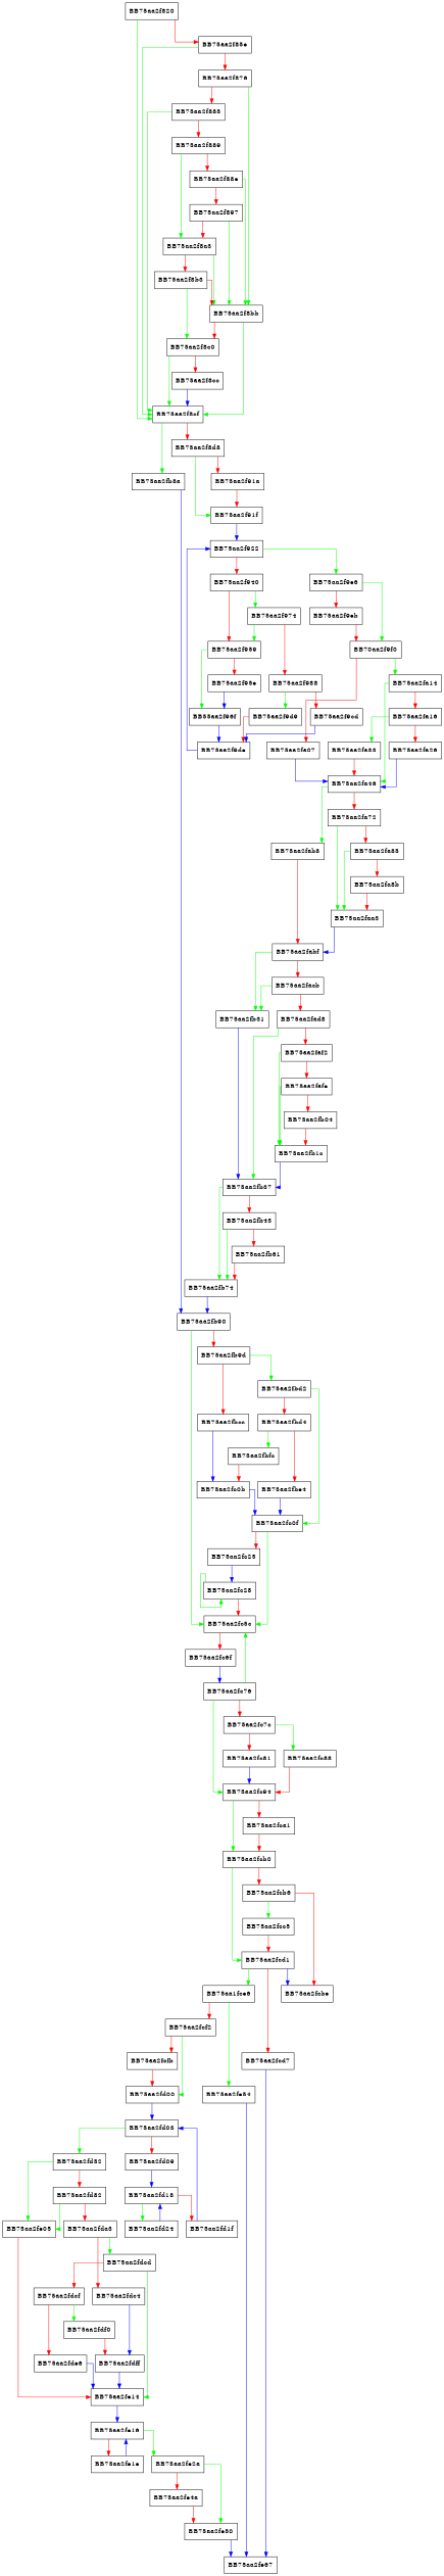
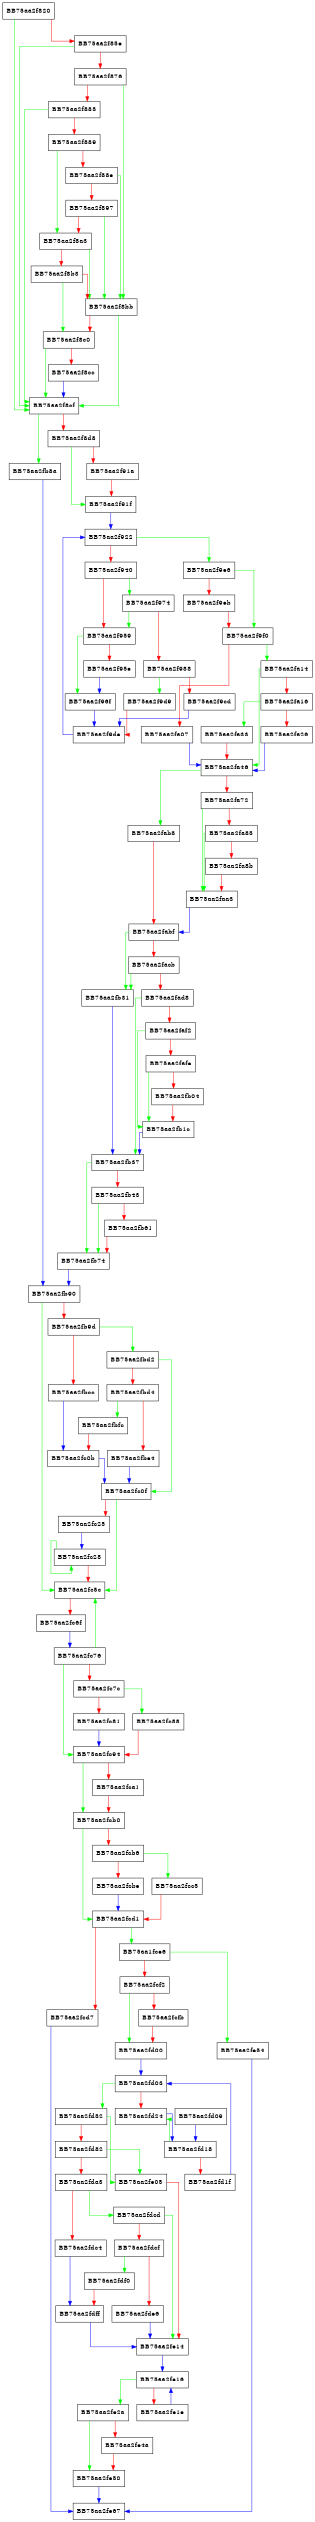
  digraph {
    splines=ortho
    node [shape=box]
    edge [color=red]
    BB75aa2f820
    BB75aa2f8cf
    BB75aa2f85e
    BB75aa2fb8a
    BB75aa2f8d8
    BB75aa2f876
    BB75aa2fb90
    BB75aa2f91f
    BB75aa2f91a
    BB75aa2f8bb
    BB75aa2f885
    BB75aa2f8c0
    BB75aa2f889
    BB75aa2f8cc
    BB75aa2f8a3
    BB75aa2f88e
    BB75aa2f8b3
    BB75aa2f897
    BB75aa2fc5c
    BB75aa2fb9d
    BB75aa2f922
    BB75aa2f9e6
    BB75aa2f940
-   BB75aa2f9f0 [label=BB70aa2f9f0]
+   BB75aa2f9f0
    BB75aa2f9eb
    BB75aa2f974
    BB75aa2f959
    BB75aa2fa14
    BB75aa2fa07
    BB75aa2f988
-   BB75aa2f96f [label=BB55aa2f96f]
+   BB75aa2f96f
    BB75aa2f95e
    BB75aa2f9d9
    BB75aa2f9cd
    BB75aa2f9de
    BB75aa2fa46
    BB75aa2fa16
    BB75aa2fab8
    BB75aa2fa72
    BB75aa2fa33
    BB75aa2fa26
    BB75aa2fabf
    BB75aa2faa3
    BB75aa2fa85
    BB75aa2fb31
    BB75aa2facb
    BB75aa2fa8b
    BB75aa2fb37
    BB75aa2fad8
    BB75aa2fb74
    BB75aa2fb43
    BB75aa2faf2
    BB75aa2fb1c
    BB75aa2fafe
    BB75aa2fb61
    BB75aa2fb04
    BB75aa2fc6f
    BB75aa2fbd2
    BB75aa2fbcc
    BB75aa2fc76
    BB75aa2fc94
    BB75aa2fc7c
    BB75aa2fc0f
    BB75aa2fbd4
    BB75aa2fc0b
    BB75aa2fc25
    BB75aa2fbfc
    BB75aa2fbe4
    BB75aa2fc28
    BB75aa2fcb0
    BB75aa2fca1
    BB75aa2fc88
    BB75aa2fc81
    BB75aa2fcd1
    BB75aa2fcb6
    n76 [label=BB75aa1fce6]
    BB75aa2fcd7
    BB75aa2fcc5
    BB75aa2fcbe
    BB75aa2fe54
    BB75aa2fcf2
    BB75aa2fe67
    BB75aa2fd00
    BB75aa2fcfb
    BB75aa2fd03
    BB75aa2fd52
    BB75aa2fd09
    BB75aa2fe05
    BB75aa2fd82
    BB75aa2fd18
    BB75aa2fe14
    BB75aa2fda3
    BB75aa2fd24
    BB75aa2fd1f
    BB75aa2fe16
    BB75aa2fdcd
    BB75aa2fdc4
    BB75aa2fdcf
    BB75aa2fdff
    BB75aa2fdf0
    BB75aa2fde6
    BB75aa2fe2a
    BB75aa2fe1e
    BB75aa2fe50
    BB75aa2fe4a
    BB75aa2f820 -> BB75aa2f8cf [color=green]
    BB75aa2f820 -> BB75aa2f85e
    BB75aa2f8cf -> BB75aa2fb8a [color=green]
    BB75aa2f8cf -> BB75aa2f8d8
    BB75aa2f85e -> BB75aa2f8cf [color=green]
    BB75aa2f85e -> BB75aa2f876
    BB75aa2fb8a -> BB75aa2fb90 [color=blue]
    BB75aa2f8d8 -> BB75aa2f91f [color=green]
    BB75aa2f8d8 -> BB75aa2f91a
    BB75aa2f876 -> BB75aa2f8bb [color=green]
    BB75aa2f876 -> BB75aa2f885
    BB75aa2fb90 -> BB75aa2fc5c [color=green]
    BB75aa2fb90 -> BB75aa2fb9d
    BB75aa2f91f -> BB75aa2f922 [color=blue]
    BB75aa2f91a -> BB75aa2f91f
    BB75aa2f8bb -> BB75aa2f8cf [color=green]
    BB75aa2f8bb -> BB75aa2f8c0
    BB75aa2f885 -> BB75aa2f8cf [color=green]
    BB75aa2f885 -> BB75aa2f889
    BB75aa2f8c0 -> BB75aa2f8cf [color=green]
    BB75aa2f8c0 -> BB75aa2f8cc
    BB75aa2f889 -> BB75aa2f8a3 [color=green]
    BB75aa2f889 -> BB75aa2f88e
    BB75aa2f8cc -> BB75aa2f8cf [color=blue]
    BB75aa2f8a3 -> BB75aa2f8bb [color=green]
    BB75aa2f8a3 -> BB75aa2f8b3
    BB75aa2f88e -> BB75aa2f8bb [color=green]
    BB75aa2f88e -> BB75aa2f897
    BB75aa2f8b3 -> BB75aa2f8bb
    BB75aa2f8b3 -> BB75aa2f8c0 [color=green]
    BB75aa2f897 -> BB75aa2f8bb [color=green]
    BB75aa2f897 -> BB75aa2f8a3
    BB75aa2fc5c -> BB75aa2fc6f
    BB75aa2fb9d -> BB75aa2fbd2 [color=green]
    BB75aa2fb9d -> BB75aa2fbcc
    BB75aa2f922 -> BB75aa2f9e6 [color=green]
    BB75aa2f922 -> BB75aa2f940
    BB75aa2f9e6 -> BB75aa2f9f0 [color=green]
    BB75aa2f9e6 -> BB75aa2f9eb
    BB75aa2f940 -> BB75aa2f974 [color=green]
    BB75aa2f940 -> BB75aa2f959
    BB75aa2f9f0 -> BB75aa2fa14 [color=green]
    BB75aa2f9f0 -> BB75aa2fa07
    BB75aa2f9eb -> BB75aa2f9f0
    BB75aa2f974 -> BB75aa2f959 [color=green]
    BB75aa2f974 -> BB75aa2f988
    BB75aa2f959 -> BB75aa2f96f [color=green]
    BB75aa2f959 -> BB75aa2f95e
    BB75aa2fa14 -> BB75aa2fa46 [color=green]
    BB75aa2fa14 -> BB75aa2fa16
    BB75aa2fa07 -> BB75aa2fa46 [color=blue]
    BB75aa2f988 -> BB75aa2f9d9 [color=green]
    BB75aa2f988 -> BB75aa2f9cd
    BB75aa2f96f -> BB75aa2f9de [color=blue]
    BB75aa2f95e -> BB75aa2f96f [color=blue]
    BB75aa2f9d9 -> BB75aa2f9de
    BB75aa2f9cd -> BB75aa2f9de [color=blue]
    BB75aa2f9de -> BB75aa2f922 [color=blue]
    BB75aa2fa46 -> BB75aa2fab8 [color=green]
    BB75aa2fa46 -> BB75aa2fa72
    BB75aa2fa16 -> BB75aa2fa33 [color=green]
    BB75aa2fa16 -> BB75aa2fa26
    BB75aa2fab8 -> BB75aa2fabf
    BB75aa2fa72 -> BB75aa2faa3 [color=green]
    BB75aa2fa72 -> BB75aa2fa85
    BB75aa2fa33 -> BB75aa2fa46
    BB75aa2fa26 -> BB75aa2fa46 [color=blue]
    BB75aa2fabf -> BB75aa2fb31 [color=green]
    BB75aa2fabf -> BB75aa2facb
    BB75aa2faa3 -> BB75aa2fabf [color=blue]
    BB75aa2fa85 -> BB75aa2faa3 [color=green]
    BB75aa2fa85 -> BB75aa2fa8b
    BB75aa2fb31 -> BB75aa2fb37 [color=blue]
    BB75aa2facb -> BB75aa2fb31 [color=green]
    BB75aa2facb -> BB75aa2fad8
    BB75aa2fa8b -> BB75aa2faa3
    BB75aa2fb37 -> BB75aa2fb74 [color=green]
    BB75aa2fb37 -> BB75aa2fb43
    BB75aa2fad8 -> BB75aa2fb37 [color=green]
    BB75aa2fad8 -> BB75aa2faf2
    BB75aa2fb74 -> BB75aa2fb90 [color=blue]
    BB75aa2fb43 -> BB75aa2fb74 [color=green]
    BB75aa2fb43 -> BB75aa2fb61
    BB75aa2faf2 -> BB75aa2fb1c [color=green]
    BB75aa2faf2 -> BB75aa2fafe
    BB75aa2fb1c -> BB75aa2fb37 [color=blue]
    BB75aa2fafe -> BB75aa2fb1c [color=green]
    BB75aa2fafe -> BB75aa2fb04
    BB75aa2fb61 -> BB75aa2fb74
    BB75aa2fb04 -> BB75aa2fb1c
    BB75aa2fc6f -> BB75aa2fc76 [color=blue]
    BB75aa2fbd2 -> BB75aa2fc0f [color=green]
    BB75aa2fbd2 -> BB75aa2fbd4
    BB75aa2fbcc -> BB75aa2fc0b [color=blue]
    BB75aa2fc76 -> BB75aa2fc5c [color=green]
    BB75aa2fc76 -> BB75aa2fc94 [color=green]
    BB75aa2fc76 -> BB75aa2fc7c
    BB75aa2fc94 -> BB75aa2fcb0 [color=green]
    BB75aa2fc94 -> BB75aa2fca1
    BB75aa2fc7c -> BB75aa2fc88 [color=green]
    BB75aa2fc7c -> BB75aa2fc81
    BB75aa2fc0f -> BB75aa2fc5c [color=green]
    BB75aa2fc0f -> BB75aa2fc25
    BB75aa2fbd4 -> BB75aa2fbfc [color=green]
    BB75aa2fbd4 -> BB75aa2fbe4
    BB75aa2fc0b -> BB75aa2fc0f [color=blue]
    BB75aa2fc25 -> BB75aa2fc28 [color=blue]
    BB75aa2fbfc -> BB75aa2fc0b
    BB75aa2fbe4 -> BB75aa2fc0f [color=blue]
    BB75aa2fc28 -> BB75aa2fc5c
    BB75aa2fc28 -> BB75aa2fc28 [color=green]
    BB75aa2fcb0 -> BB75aa2fcd1 [color=green]
    BB75aa2fcb0 -> BB75aa2fcb6
    BB75aa2fca1 -> BB75aa2fcb0
    BB75aa2fc88 -> BB75aa2fc94
    BB75aa2fc81 -> BB75aa2fc94 [color=blue]
    BB75aa2fcd1 -> n76 [color=green]
    BB75aa2fcd1 -> BB75aa2fcd7
    BB75aa2fcb6 -> BB75aa2fcc5 [color=green]
    BB75aa2fcb6 -> BB75aa2fcbe
    n76 -> BB75aa2fe54 [color=green]
    n76 -> BB75aa2fcf2
    BB75aa2fcd7 -> BB75aa2fe67 [color=blue]
    BB75aa2fcc5 -> BB75aa2fcd1
-   BB75aa2fcd1 -> BB75aa2fcbe [color=blue]
+   BB75aa2fcbe -> BB75aa2fcd1 [color=blue]
    BB75aa2fe54 -> BB75aa2fe67 [color=blue]
    BB75aa2fcf2 -> BB75aa2fd00 [color=green]
    BB75aa2fcf2 -> BB75aa2fcfb
    BB75aa2fd00 -> BB75aa2fd03 [color=blue]
    BB75aa2fcfb -> BB75aa2fd00
    BB75aa2fd03 -> BB75aa2fd52 [color=green]
-   BB75aa2fd03 -> BB75aa2fd09
+   BB75aa2fd03 -> BB75aa2fd24
    BB75aa2fd52 -> BB75aa2fe05 [color=green]
    BB75aa2fd52 -> BB75aa2fd82
    BB75aa2fd09 -> BB75aa2fd18 [color=blue]
    BB75aa2fe05 -> BB75aa2fe14
    BB75aa2fd82 -> BB75aa2fe05 [color=green]
    BB75aa2fd82 -> BB75aa2fda3
    BB75aa2fd18 -> BB75aa2fd24 [color=green]
    BB75aa2fd18 -> BB75aa2fd1f
    BB75aa2fe14 -> BB75aa2fe16 [color=blue]
    BB75aa2fda3 -> BB75aa2fdcd [color=green]
    BB75aa2fda3 -> BB75aa2fdc4
    BB75aa2fd24 -> BB75aa2fd18 [color=blue]
    BB75aa2fd1f -> BB75aa2fd03 [color=blue]
    BB75aa2fe16 -> BB75aa2fe2a [color=green]
    BB75aa2fe16 -> BB75aa2fe1e
    BB75aa2fdcd -> BB75aa2fe14 [color=green]
    BB75aa2fdcd -> BB75aa2fdcf
    BB75aa2fdc4 -> BB75aa2fdff [color=blue]
    BB75aa2fdcf -> BB75aa2fdf0 [color=green]
    BB75aa2fdcf -> BB75aa2fde6
    BB75aa2fdff -> BB75aa2fe14 [color=blue]
    BB75aa2fdf0 -> BB75aa2fdff
    BB75aa2fde6 -> BB75aa2fe14 [color=blue]
    BB75aa2fe2a -> BB75aa2fe50 [color=green]
    BB75aa2fe2a -> BB75aa2fe4a
    BB75aa2fe1e -> BB75aa2fe16 [color=blue]
    BB75aa2fe50 -> BB75aa2fe67 [color=blue]
    BB75aa2fe4a -> BB75aa2fe50
  }
